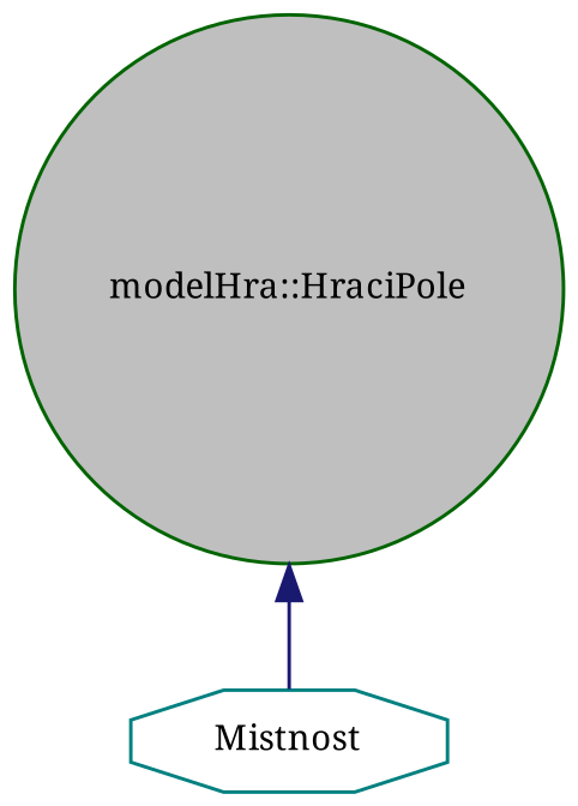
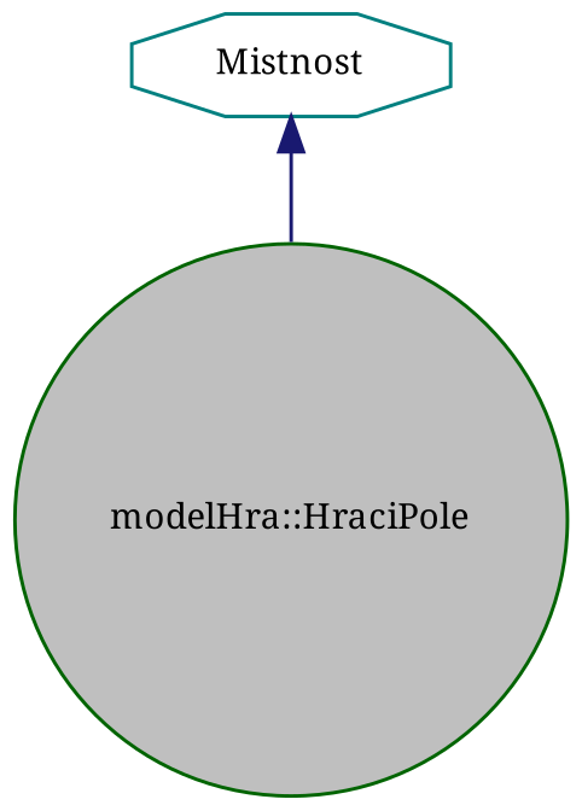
  digraph {
    fontname="Noto Serif"
    node [fontname="Noto Serif" fontsize=10 style=filled]
    n1 [color=darkgreen fillcolor=grey75 fontcolor=black height=0.2 label="modelHra::HraciPole" shape=circle width=0.4]
    n2 [color=teal fillcolor=white height=0.2 label=Mistnost shape=octagon width=0.4]
-   n1 -> n2 [color=midnightblue dir=back fontname="Noto Serif" fontsize=10 labelfontname=Helvetica labelfontsize=10 style=solid]
+   n2 -> n1 [color=midnightblue dir=back fontname="Noto Serif" fontsize=10 labelfontname=Helvetica labelfontsize=10 style=solid]
  }
